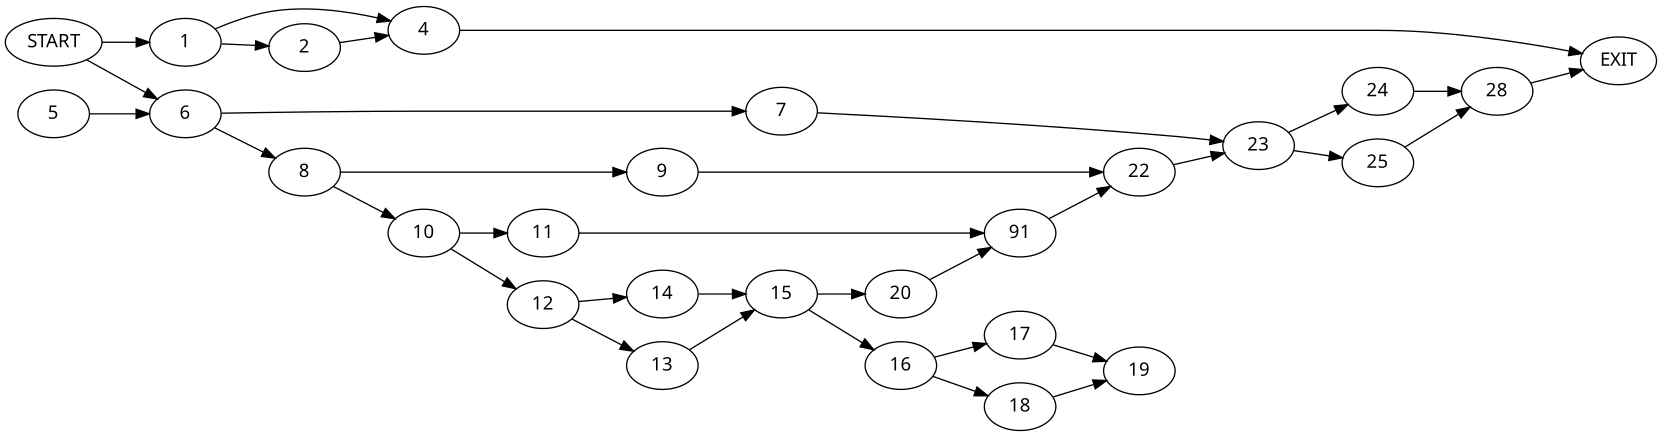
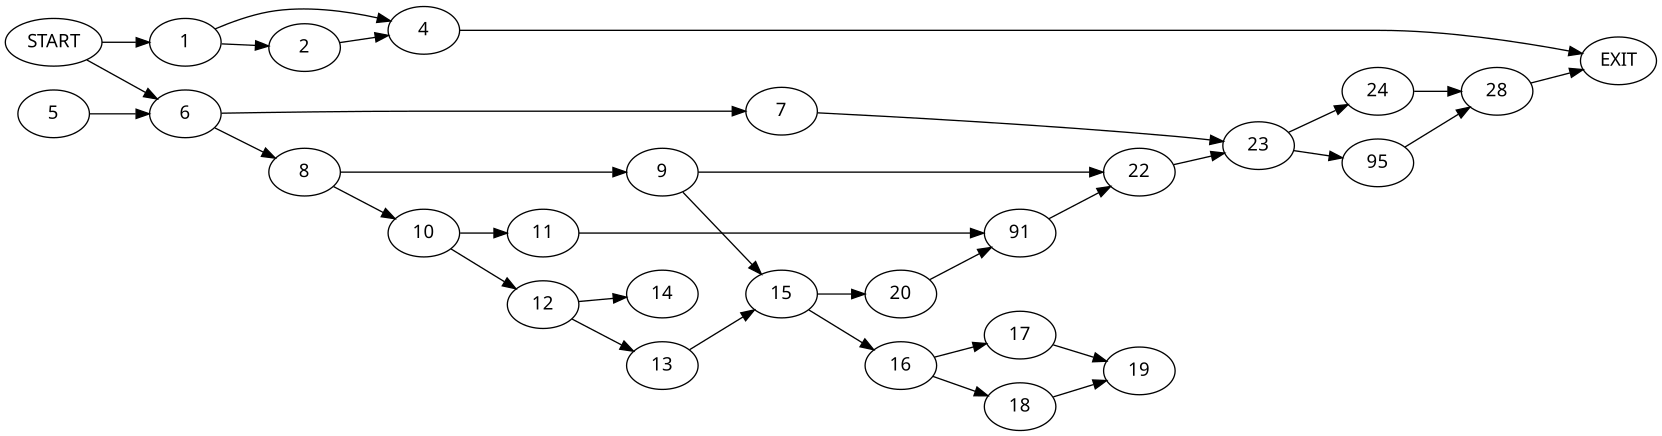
  digraph {
    fontname="Noto Sans"
    rankdir=LR
    node [fontname="Noto Sans"]
    edge [fontname="Noto Sans"]
    n1 [label=START]
    1
    6
    2
    4
    7
    8
    n8 [label=EXIT]
    5
    23
    9
    10
    24
-   25
+   25 [label=95]
    22
    11
    12
    n18 [label=91]
    13
    14
    15
    16
    20
    17
    18
    19
    n27 [label=28]
    n1 -> 1
    n1 -> 6
    1 -> 2
    1 -> 4
    6 -> 7
    6 -> 8
    2 -> 4
    4 -> n8
    7 -> 23
    8 -> 9
    8 -> 10
    5 -> 6
    23 -> 24
    23 -> 25
    9 -> 22
    10 -> 11
    10 -> 12
    24 -> n27
    25 -> n27
    22 -> 23
    11 -> n18
    12 -> 13
    12 -> 14
    n18 -> 22
    13 -> 15
-   14 -> 15
+   9 -> 15
    15 -> 16
    15 -> 20
    16 -> 17
    16 -> 18
    20 -> n18
    17 -> 19
    18 -> 19
    n27 -> n8
  }
